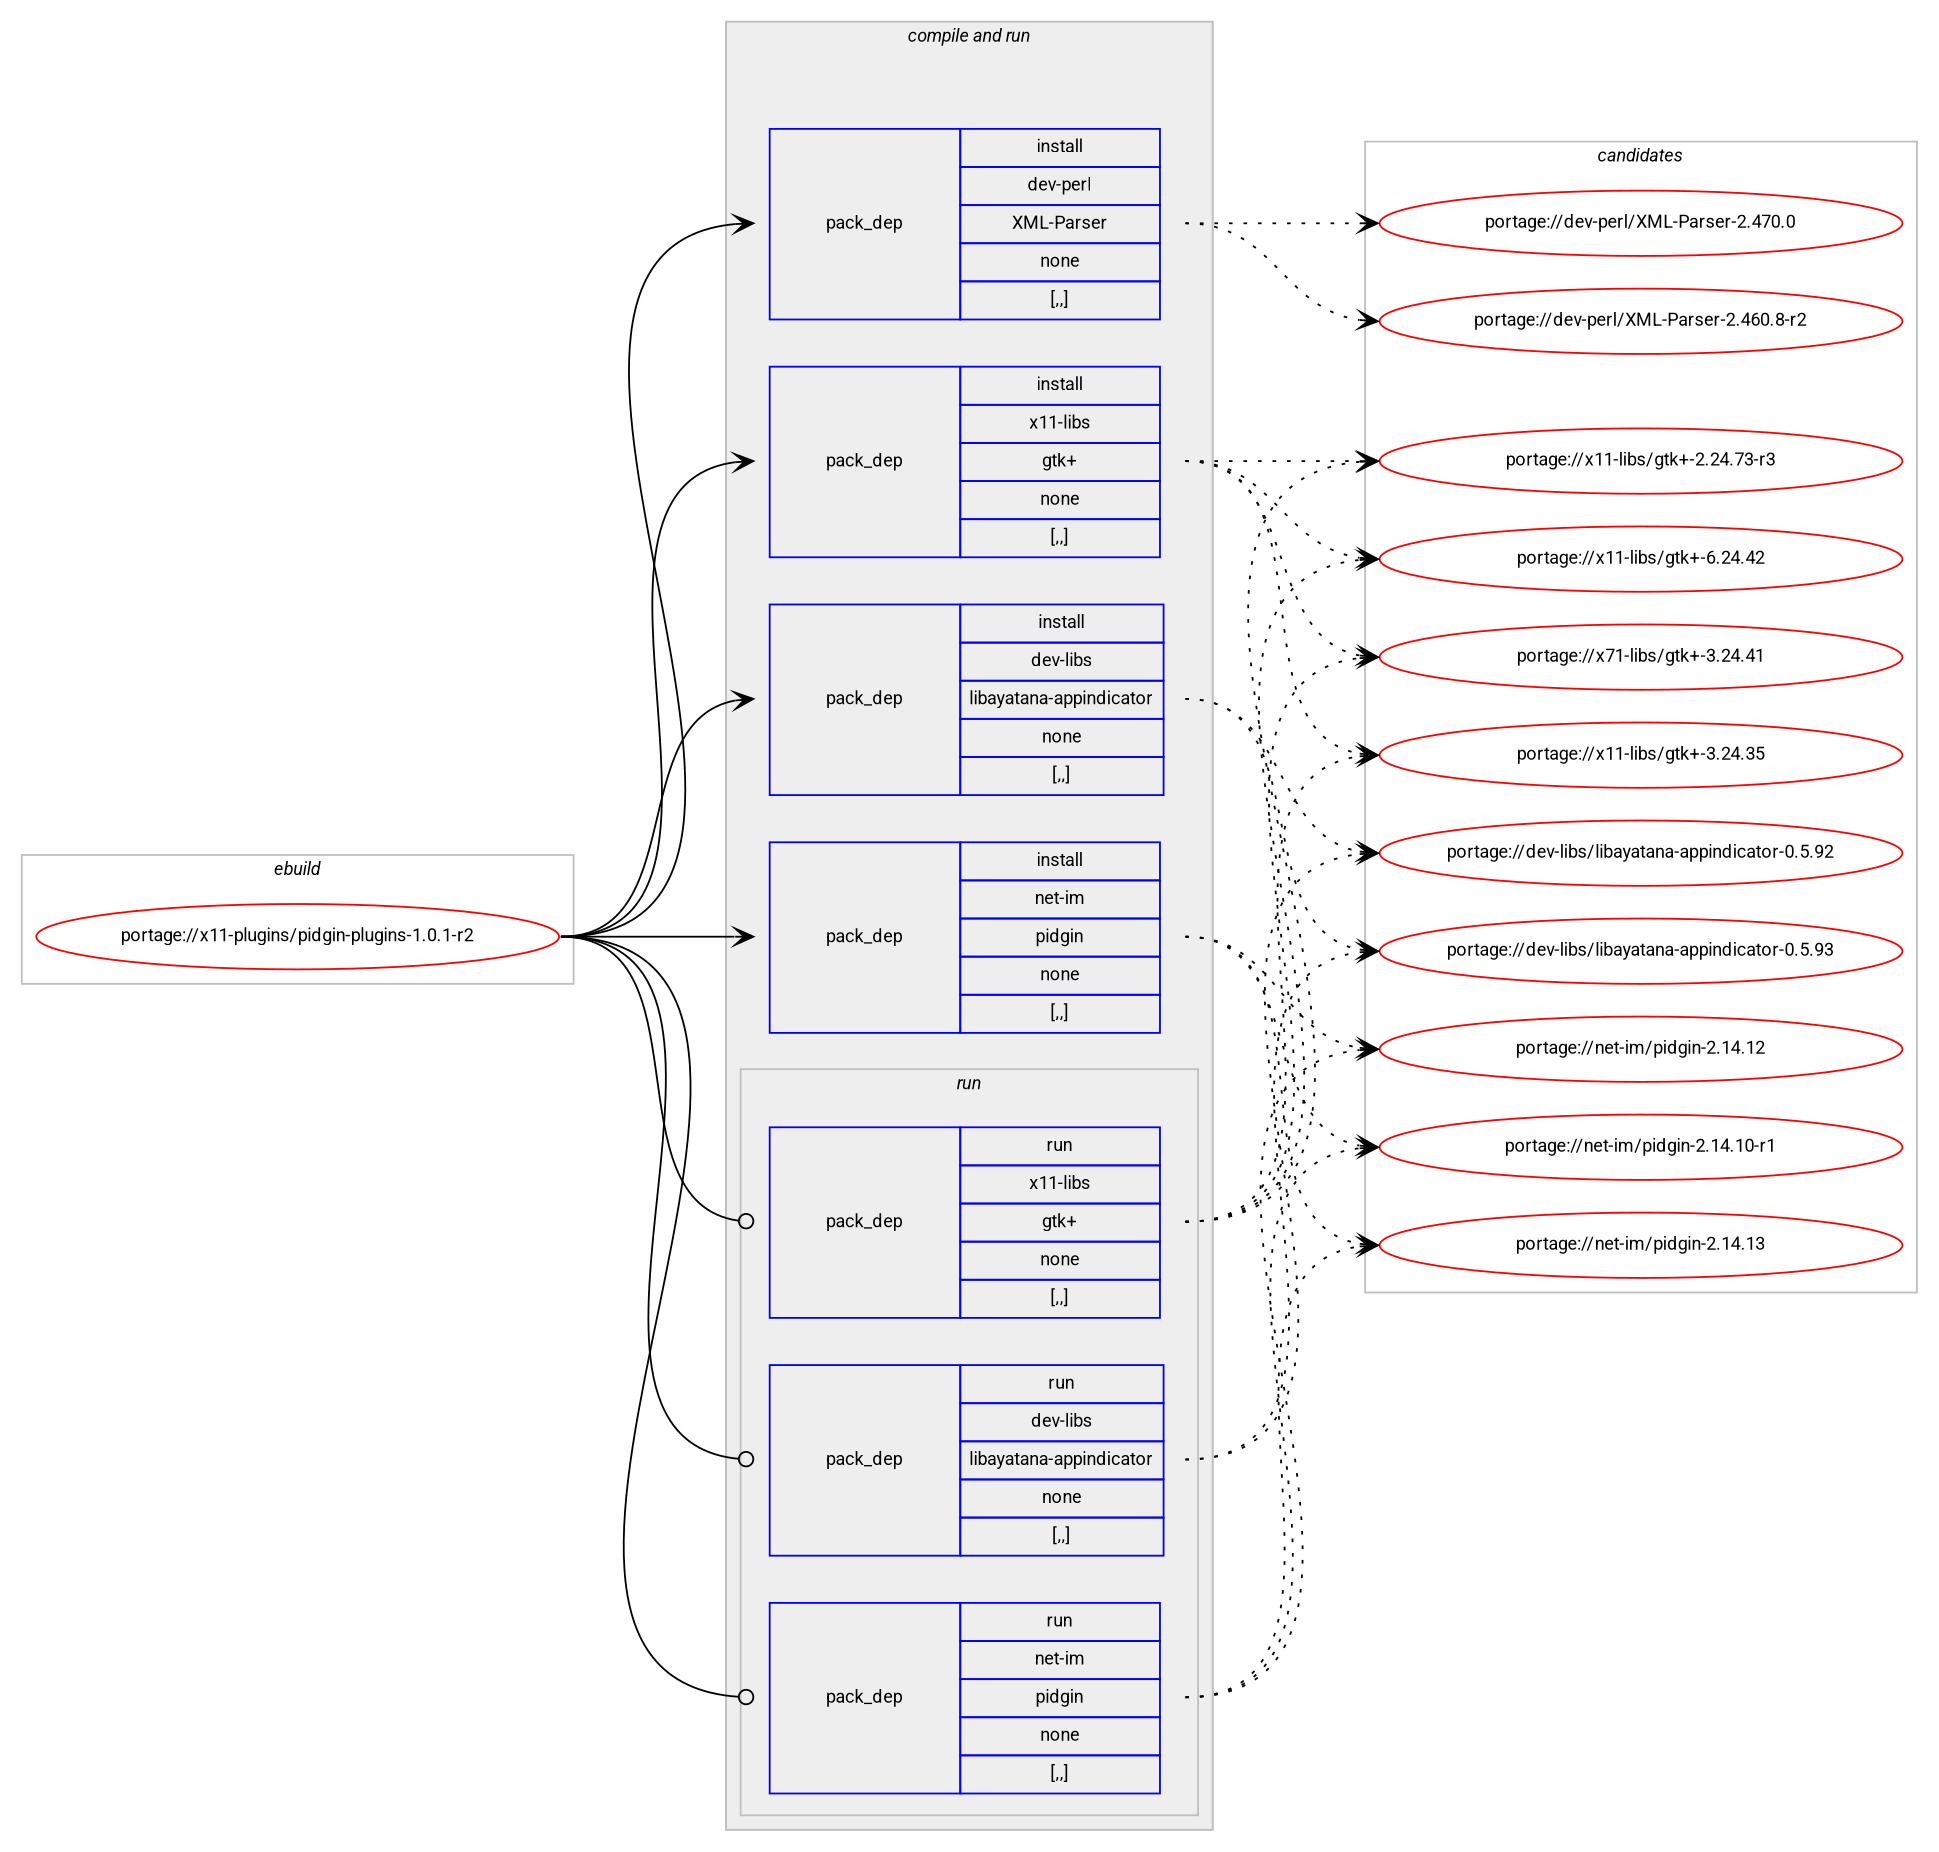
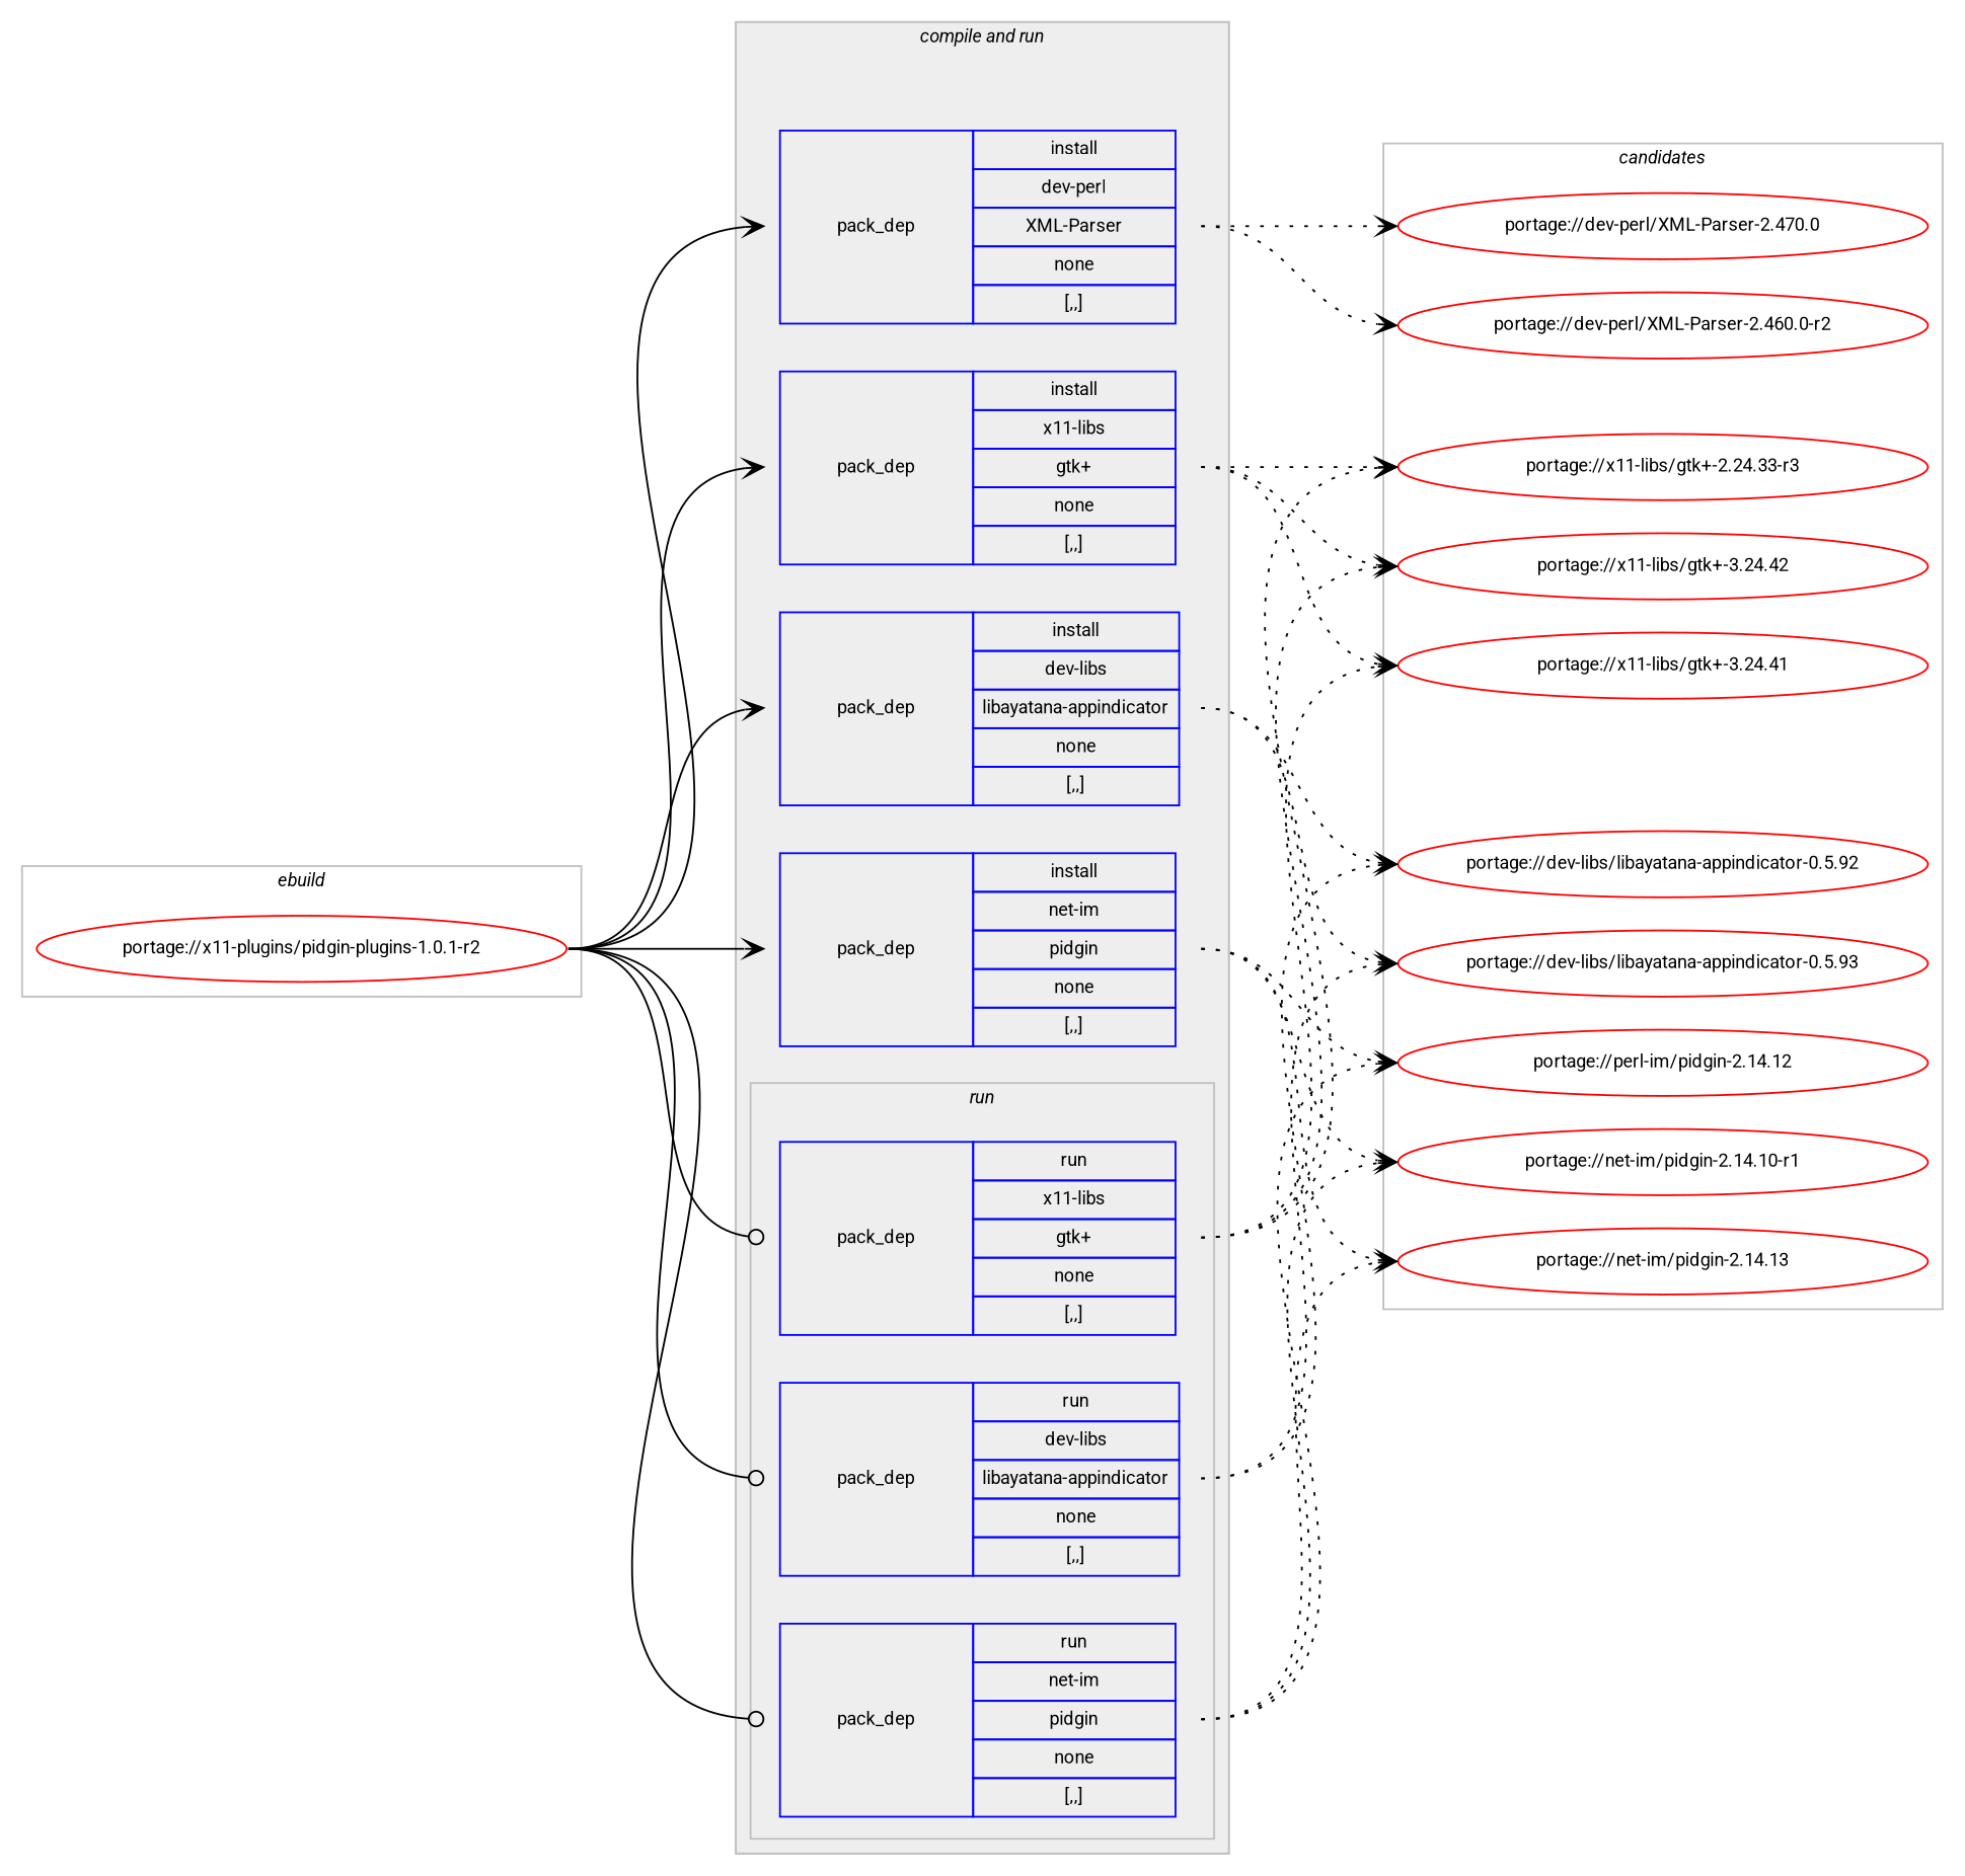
  digraph {
    compound=true
    concentrate=true
    fontname=Roboto
    fontsize=10
    newrank=true
    rankdir=LR
    ranksep=1.5
    node [color=red fontname=Roboto fontsize=10]
    edge [arrowhead=vee fontname=Roboto headport=w style=dotted tailport=e weight=100]
    n1 [label="portage://x11-plugins/pidgin-plugins-1.0.1-r2" width=4]
    n2 [color=blue label=<<TABLE BORDER="0" CELLBORDER="1" CELLSPACING="0" CELLPADDING="4" WIDTH="220"><TR><TD ROWSPAN="6" CELLPADDING="30">pack_dep</TD></TR><TR><TD WIDTH="110">install</TD></TR><TR><TD>dev-libs</TD></TR><TR><TD>libayatana-appindicator</TD></TR><TR><TD>none</TD></TR><TR><TD>[,,]</TD></TR></TABLE>> shape=none]
    n3 [color=blue label=<<TABLE BORDER="0" CELLBORDER="1" CELLSPACING="0" CELLPADDING="4" WIDTH="220"><TR><TD ROWSPAN="6" CELLPADDING="30">pack_dep</TD></TR><TR><TD WIDTH="110">install</TD></TR><TR><TD>dev-perl</TD></TR><TR><TD>XML-Parser</TD></TR><TR><TD>none</TD></TR><TR><TD>[,,]</TD></TR></TABLE>> shape=none]
    n4 [color=blue label=<<TABLE BORDER="0" CELLBORDER="1" CELLSPACING="0" CELLPADDING="4" WIDTH="220"><TR><TD ROWSPAN="6" CELLPADDING="30">pack_dep</TD></TR><TR><TD WIDTH="110">install</TD></TR><TR><TD>net-im</TD></TR><TR><TD>pidgin</TD></TR><TR><TD>none</TD></TR><TR><TD>[,,]</TD></TR></TABLE>> shape=none]
    n5 [color=blue label=<<TABLE BORDER="0" CELLBORDER="1" CELLSPACING="0" CELLPADDING="4" WIDTH="220"><TR><TD ROWSPAN="6" CELLPADDING="30">pack_dep</TD></TR><TR><TD WIDTH="110">install</TD></TR><TR><TD>x11-libs</TD></TR><TR><TD>gtk+</TD></TR><TR><TD>none</TD></TR><TR><TD>[,,]</TD></TR></TABLE>> shape=none]
    n6 [color=blue label=<<TABLE BORDER="0" CELLBORDER="1" CELLSPACING="0" CELLPADDING="4" WIDTH="220"><TR><TD ROWSPAN="6" CELLPADDING="30">pack_dep</TD></TR><TR><TD WIDTH="110">run</TD></TR><TR><TD>dev-libs</TD></TR><TR><TD>libayatana-appindicator</TD></TR><TR><TD>none</TD></TR><TR><TD>[,,]</TD></TR></TABLE>> shape=none]
    n7 [color=blue label=<<TABLE BORDER="0" CELLBORDER="1" CELLSPACING="0" CELLPADDING="4" WIDTH="220"><TR><TD ROWSPAN="6" CELLPADDING="30">pack_dep</TD></TR><TR><TD WIDTH="110">run</TD></TR><TR><TD>net-im</TD></TR><TR><TD>pidgin</TD></TR><TR><TD>none</TD></TR><TR><TD>[,,]</TD></TR></TABLE>> shape=none]
    n8 [color=blue label=<<TABLE BORDER="0" CELLBORDER="1" CELLSPACING="0" CELLPADDING="4" WIDTH="220"><TR><TD ROWSPAN="6" CELLPADDING="30">pack_dep</TD></TR><TR><TD WIDTH="110">run</TD></TR><TR><TD>x11-libs</TD></TR><TR><TD>gtk+</TD></TR><TR><TD>none</TD></TR><TR><TD>[,,]</TD></TR></TABLE>> shape=none]
    n9 [label="portage://dev-libs/libayatana-appindicator-0.5.93" width=4]
    n10 [label="portage://dev-libs/libayatana-appindicator-0.5.92" width=4]
    n11 [label="portage://dev-perl/XML-Parser-2.470.0" width=4]
-   n12 [label="portage://dev-perl/XML-Parser-2.460.8-r2" width=4]
+   n12 [label="portage://dev-perl/XML-Parser-2.460.0-r2" width=4]
    n13 [label="portage://net-im/pidgin-2.14.13" width=4]
-   n14 [label="portage://net-im/pidgin-2.14.12" width=4]
+   n14 [label="portage://perl-im/pidgin-2.14.12" width=4]
    n15 [label="portage://net-im/pidgin-2.14.10-r1" width=4]
-   n16 [label="portage://x11-libs/gtk+-6.24.42" width=4]
-   n17 [label="portage://x71-libs/gtk+-3.24.41" width=4]
-   n18 [label="portage://x11-libs/gtk+-3.24.35" width=4]
-   n19 [label="portage://x11-libs/gtk+-2.24.73-r3" width=4]
+   n16 [label="portage://x11-libs/gtk+-3.24.42" width=4]
+   n17 [label="portage://x11-libs/gtk+-3.24.41" width=4]
+   n19 [label="portage://x11-libs/gtk+-2.24.33-r3" width=4]
    subgraph cluster_1 {
      color=gray
      label=<<i>ebuild</i>>
      n1
    }
    subgraph cluster_2 {
      color=gray
      label=<<i>dependencies</i>>
      subgraph cluster_3 {
        color=gray
        fillcolor="#eeeeee"
        label=<<i>compile</i>>
        style=filled
        subgraph sub_4 {
          color=gray
          fillcolor="#eeeeee"
          label=<<i>compile</i>>
          style=filled
          n2
        }
        subgraph sub_5 {
          color=gray
          fillcolor="#eeeeee"
          label=<<i>compile</i>>
          style=filled
          n3
        }
        subgraph sub_6 {
          color=gray
          fillcolor="#eeeeee"
          label=<<i>compile</i>>
          style=filled
          n4
        }
        subgraph sub_7 {
          color=gray
          fillcolor="#eeeeee"
          label=<<i>compile</i>>
          style=filled
          n5
        }
      }
      subgraph cluster_8 {
        color=gray
        fillcolor="#eeeeee"
        label=<<i>compile and run</i>>
        style=filled
      }
      subgraph cluster_9 {
        color=gray
        fillcolor="#eeeeee"
        label=<<i>run</i>>
        style=filled
        subgraph sub_10 {
          color=gray
          fillcolor="#eeeeee"
          label=<<i>run</i>>
          style=filled
          n6
        }
        subgraph sub_11 {
          color=gray
          fillcolor="#eeeeee"
          label=<<i>run</i>>
          style=filled
          n7
        }
        subgraph sub_12 {
          color=gray
          fillcolor="#eeeeee"
          label=<<i>run</i>>
          style=filled
          n8
        }
      }
    }
    subgraph cluster_13 {
      color=gray
      label=<<i>candidates</i>>
      rank=same
      subgraph sub_14 {
        color=black
        label=<<i>candidates</i>>
        nodesep=1
        rank=same
        n9
        n10
      }
      subgraph sub_15 {
        color=black
        label=<<i>candidates</i>>
        nodesep=1
        rank=same
        n11
        n12
      }
      subgraph sub_16 {
        color=black
        label=<<i>candidates</i>>
        nodesep=1
        rank=same
        n13
        n14
        n15
      }
      subgraph sub_17 {
        color=black
        label=<<i>candidates</i>>
        nodesep=1
        rank=same
        n16
        n17
-       n18
        n19
      }
      subgraph sub_18 {
        color=black
        label=<<i>candidates</i>>
        nodesep=1
        rank=same
        n9
        n10
      }
      subgraph sub_19 {
        color=black
        label=<<i>candidates</i>>
        nodesep=1
        rank=same
        n13
        n14
        n15
      }
      subgraph sub_20 {
        color=black
        label=<<i>candidates</i>>
        nodesep=1
        rank=same
        n16
        n17
-       n18
        n19
      }
    }
    n1 -> n2 [style=solid weight=20]
    n1 -> n3 [style=solid weight=20]
    n1 -> n4 [style=solid weight=20]
    n1 -> n5 [style=solid weight=20]
    n1 -> n6 [arrowhead=odot style=solid weight=20]
    n1 -> n7 [arrowhead=odot style=solid weight=20]
    n1 -> n8 [arrowhead=odot style=solid weight=20]
    n2 -> n9
    n2 -> n10
    n3 -> n11
    n3 -> n12
    n4 -> n13
    n4 -> n14
    n4 -> n15
    n5 -> n16
    n5 -> n17
-   n5 -> n18
    n5 -> n19
    n6 -> n9
    n6 -> n10
    n7 -> n13
    n7 -> n14
    n7 -> n15
    n8 -> n16
    n8 -> n17
-   n8 -> n18
    n8 -> n19
  }
